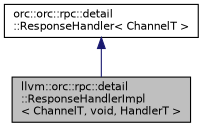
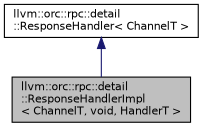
  digraph {
    node [color=black fontname=Helvetica fontsize=10 shape=box]
    n1 [fillcolor=grey75 fontcolor=black height=0.2 label="llvm::orc::rpc::detail\l::ResponseHandlerImpl\l\< ChannelT, void, HandlerT \>" style=filled width=0.4]
-   n2 [height=0.2 label="orc::orc::rpc::detail\l::ResponseHandler\< ChannelT \>" width=0.4]
+   n2 [height=0.2 label="llvm::orc::rpc::detail\l::ResponseHandler\< ChannelT \>" width=0.4]
    n2 -> n1 [color=midnightblue dir=back fontname=Helvetica fontsize=10 labelfontname=Helvetica labelfontsize=10 style=solid]
  }
